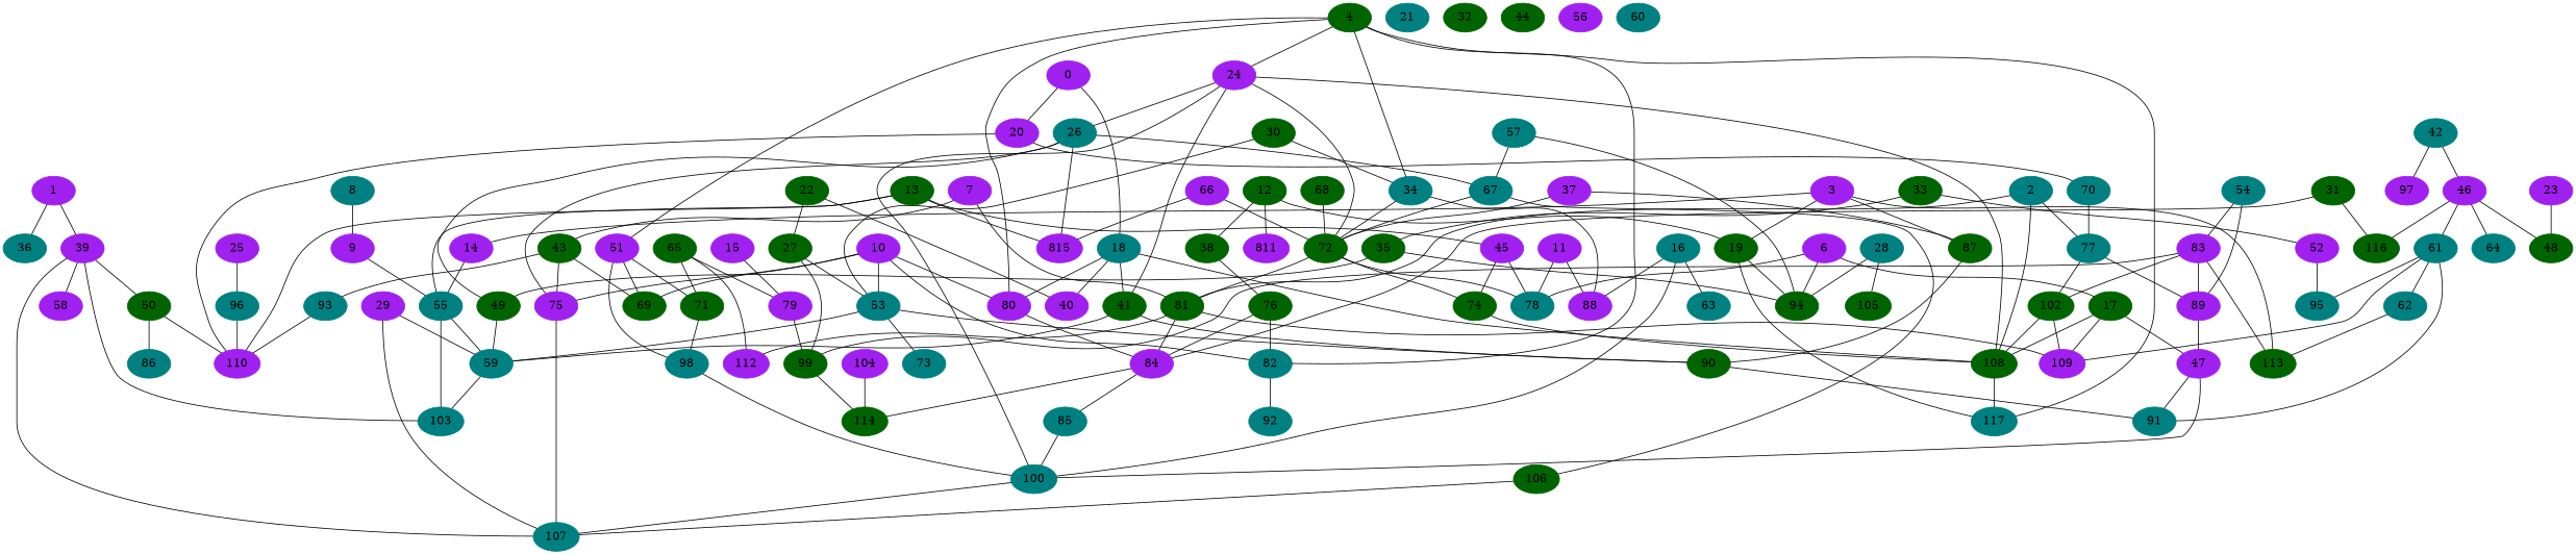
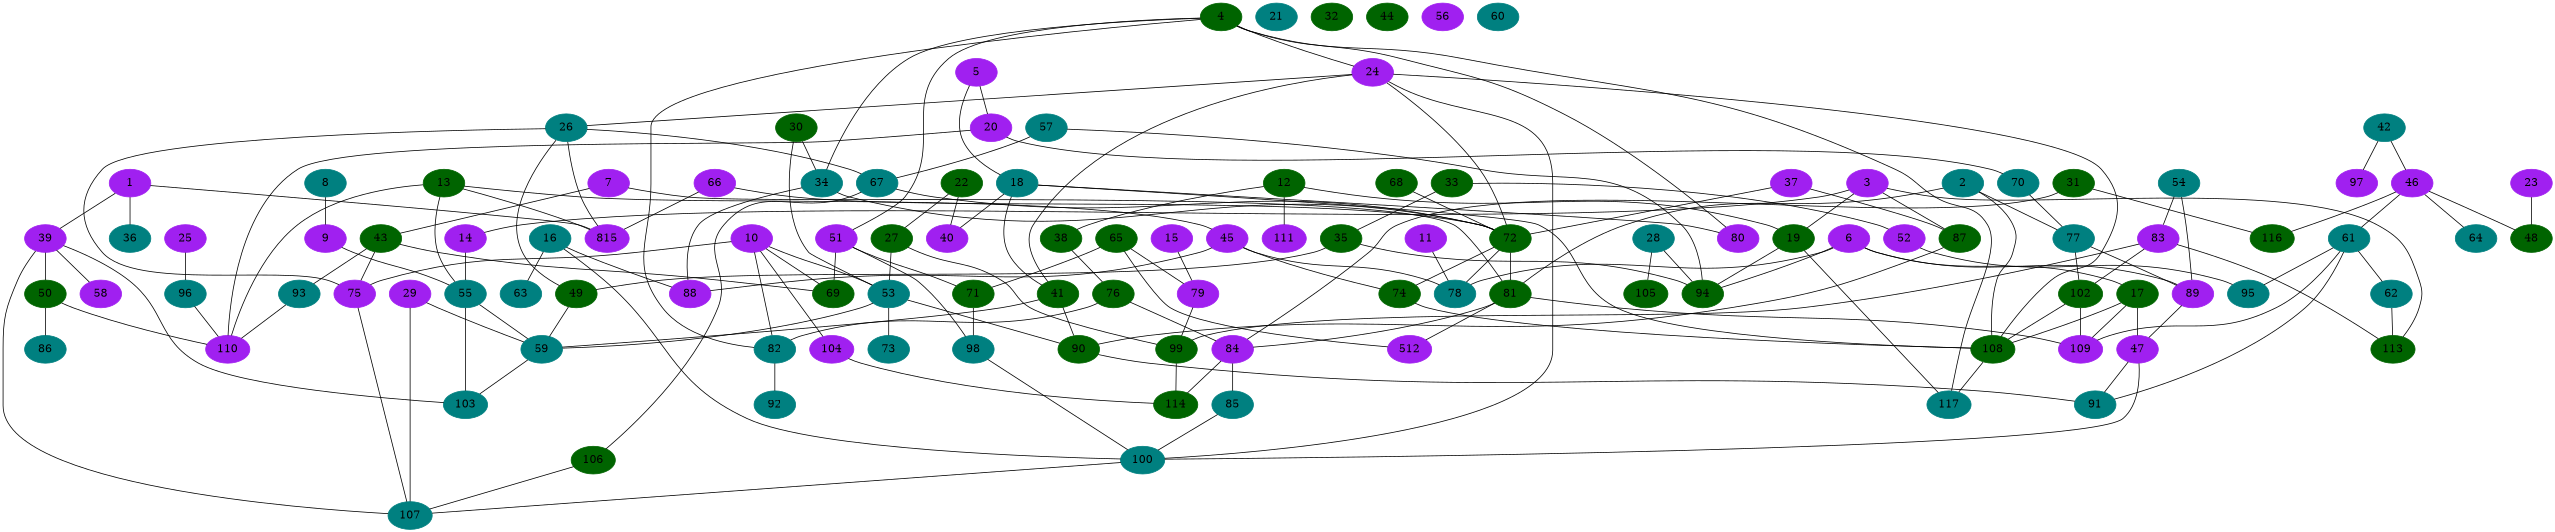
  graph {
    node [color=purple style=filled]
    36 [color=teal]
    1
    39
    n4 [label=815]
    107 [color=teal]
    50 [color=darkgreen]
    58
    103 [color=teal]
    2 [color=teal]
    77 [color=teal]
    81 [color=darkgreen]
    108 [color=darkgreen]
    89
    102 [color=darkgreen]
    109
    84
-   112
+   112 [label=512]
    117 [color=teal]
    3
    14
    19 [color=darkgreen]
    87 [color=darkgreen]
    113 [color=darkgreen]
    55 [color=teal]
    94 [color=darkgreen]
    90 [color=darkgreen]
    4 [color=darkgreen]
    24
    34 [color=teal]
    51
    80
    82 [color=teal]
    100 [color=teal]
    41 [color=darkgreen]
    26 [color=teal]
    72 [color=darkgreen]
    88
    69 [color=darkgreen]
    71 [color=darkgreen]
    98 [color=teal]
    92 [color=teal]
    18 [color=teal]
-   5 [label=0]
+   5
    20
    40
    110
    70 [color=teal]
    17 [color=darkgreen]
    6
    78 [color=teal]
    47
    7
    43 [color=darkgreen]
    75
    93 [color=teal]
    8 [color=teal]
    9
    59 [color=teal]
    10
    53 [color=teal]
    73 [color=teal]
    11
    12 [color=darkgreen]
    38 [color=darkgreen]
-   111 [label=811]
+   111
    76 [color=darkgreen]
    13 [color=darkgreen]
    45
    74 [color=darkgreen]
    15
    79
    99 [color=darkgreen]
    16 [color=teal]
    63 [color=teal]
    91 [color=teal]
    21 [color=teal]
    22 [color=darkgreen]
    27 [color=darkgreen]
    48 [color=darkgreen]
    23
    49 [color=darkgreen]
    67 [color=teal]
    96 [color=teal]
    25
    106 [color=darkgreen]
    114 [color=darkgreen]
    28 [color=teal]
    105 [color=darkgreen]
    29
    30 [color=darkgreen]
    31 [color=darkgreen]
    116 [color=darkgreen]
    85 [color=teal]
    32 [color=darkgreen]
    33 [color=darkgreen]
    35 [color=darkgreen]
    52
    95 [color=teal]
    37
    86 [color=teal]
    42 [color=teal]
    46
    97
    61 [color=teal]
    64 [color=teal]
    44 [color=darkgreen]
    62 [color=teal]
    54 [color=teal]
    83
    56
    57 [color=teal]
    60 [color=teal]
    65 [color=darkgreen]
    66
    68 [color=darkgreen]
    104
    1 -- 36
    1 -- 39
+   1 -- n4
    39 -- 107
    39 -- 50
    39 -- 58
    39 -- 103
    50 -- 110
    50 -- 86
    2 -- 77
    2 -- 81
    2 -- 108
    77 -- 89
    77 -- 102
    81 -- 109
    81 -- 84
    81 -- 112
    108 -- 117
    89 -- 47
    102 -- 108
    102 -- 109
    84 -- 114
    84 -- 85
    3 -- 14
    3 -- 19
    3 -- 87
    3 -- 113
    14 -- 55
    19 -- 117
    19 -- 94
    87 -- 90
    55 -- 103
    55 -- 59
    90 -- 91
    4 -- 117
    4 -- 24
    4 -- 34
    4 -- 51
    4 -- 80
    4 -- 82
    24 -- 108
    24 -- 100
    24 -- 41
    24 -- 26
    24 -- 72
    34 -- 72
    34 -- 88
    51 -- 69
    51 -- 71
    51 -- 98
-   80 -- 84
    82 -- 92
    100 -- 107
    41 -- 90
    41 -- 59
    26 -- n4
    26 -- 75
    26 -- 49
    26 -- 67
    72 -- 81
    72 -- 78
    72 -- 74
    71 -- 98
    98 -- 100
    18 -- 108
    18 -- 80
    18 -- 41
    18 -- 40
    5 -- 18
    5 -- 20
    20 -- 110
    20 -- 70
    70 -- 77
    17 -- 108
    17 -- 109
    17 -- 47
-   83 -- 89
+   6 -- 89
    6 -- 94
    6 -- 17
    6 -- 78
    47 -- 100
    47 -- 91
    7 -- 81
    7 -- 43
    43 -- 69
    43 -- 75
    43 -- 93
    75 -- 107
    93 -- 110
    8 -- 9
    9 -- 55
    59 -- 103
-   10 -- 80
+   10 -- 104
    10 -- 82
    10 -- 69
    10 -- 75
    10 -- 53
    53 -- 90
    53 -- 59
    53 -- 73
-   11 -- 88
+   45 -- 88
    11 -- 78
    12 -- 19
    12 -- 38
    12 -- 111
    38 -- 76
    76 -- 84
    76 -- 82
    13 -- n4
    13 -- 55
    13 -- 110
    13 -- 45
    45 -- 78
    45 -- 74
    74 -- 108
    15 -- 79
    79 -- 99
    99 -- 114
    16 -- 100
    16 -- 88
    16 -- 63
    22 -- 40
    22 -- 27
    27 -- 53
    27 -- 99
    23 -- 48
    49 -- 59
    67 -- 72
    67 -- 106
    96 -- 110
    25 -- 96
    106 -- 107
    28 -- 94
    28 -- 105
    29 -- 107
    29 -- 59
    30 -- 34
    30 -- 53
    31 -- 84
    31 -- 116
    85 -- 100
    33 -- 35
    33 -- 52
    35 -- 94
    35 -- 49
    52 -- 95
    37 -- 87
    37 -- 72
    42 -- 46
    42 -- 97
    46 -- 48
    46 -- 116
    46 -- 61
    46 -- 64
    61 -- 109
    61 -- 91
    61 -- 95
    61 -- 62
    62 -- 113
    54 -- 89
    54 -- 83
    83 -- 102
    83 -- 113
    83 -- 99
    57 -- 94
    57 -- 67
    65 -- 112
    65 -- 71
    65 -- 79
    66 -- n4
    66 -- 72
    68 -- 72
    104 -- 114
  }
